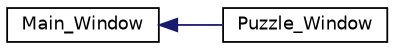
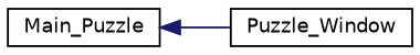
  digraph {
    rankdir=LR
    node [color=black fillcolor=white fontname=Helvetica fontsize=10 shape=record style=filled]
-   n1 [height=0.2 label=Main_Window width=0.4]
+   n1 [height=0.2 label=Main_Puzzle width=0.4]
    n2 [height=0.2 label=Puzzle_Window width=0.4]
    n1 -> n2 [color=midnightblue dir=back fontname=Helvetica fontsize=10 labelfontname=Helvetica labelfontsize=10 style=solid]
  }
